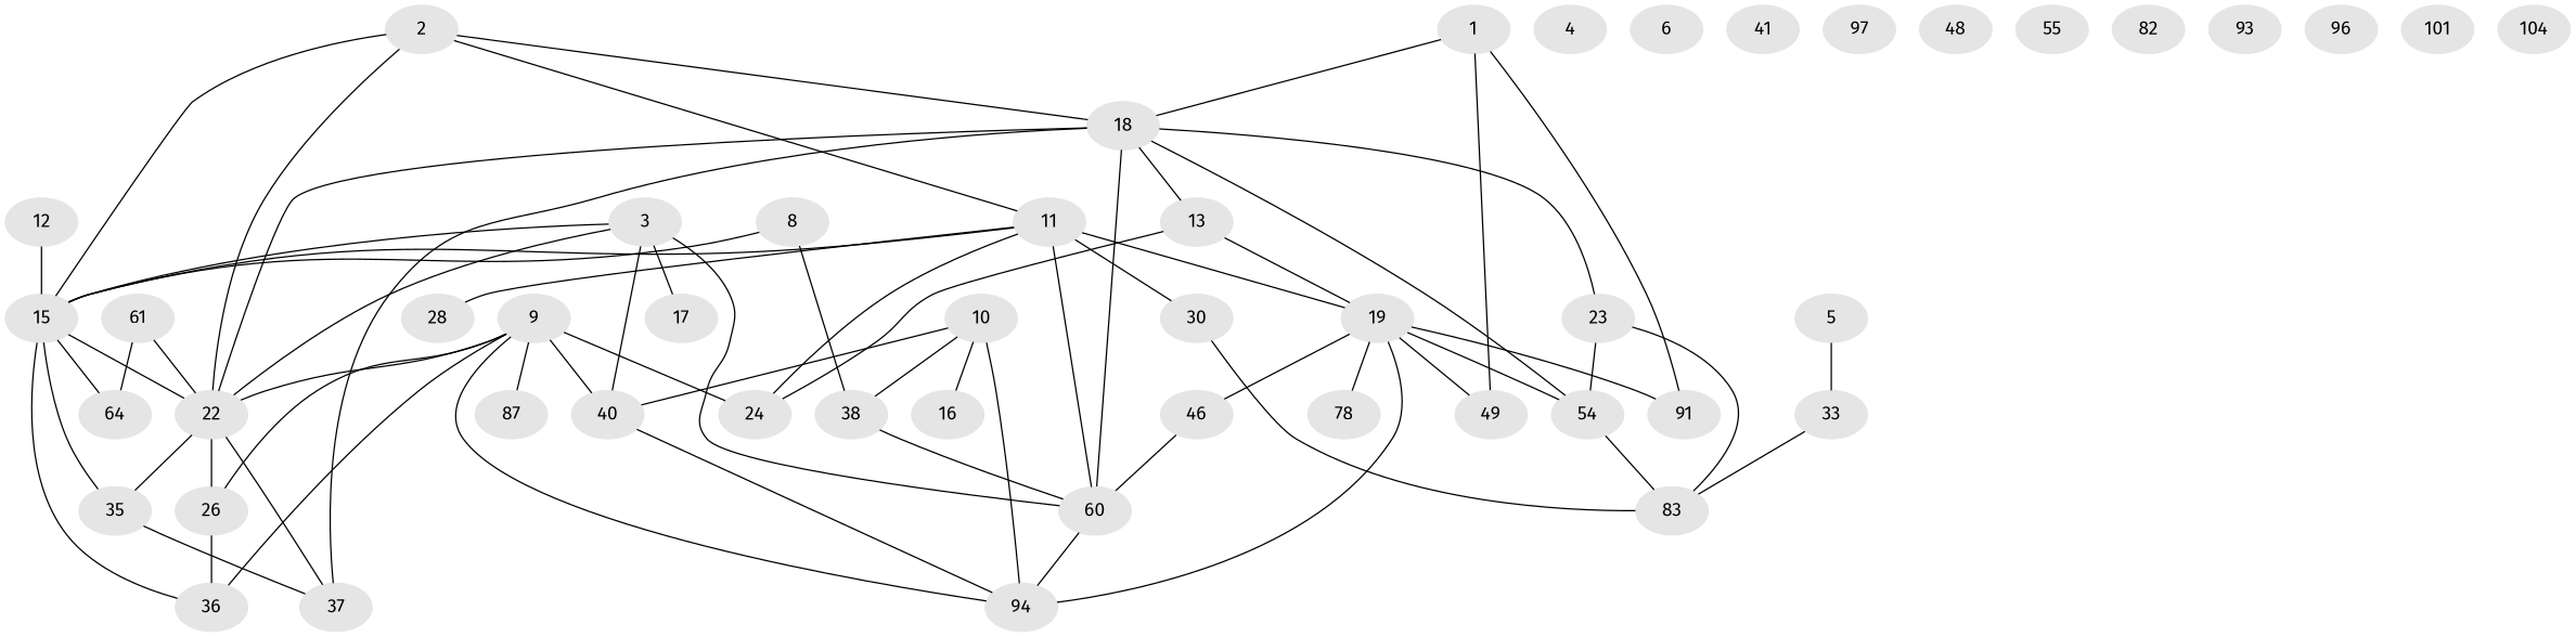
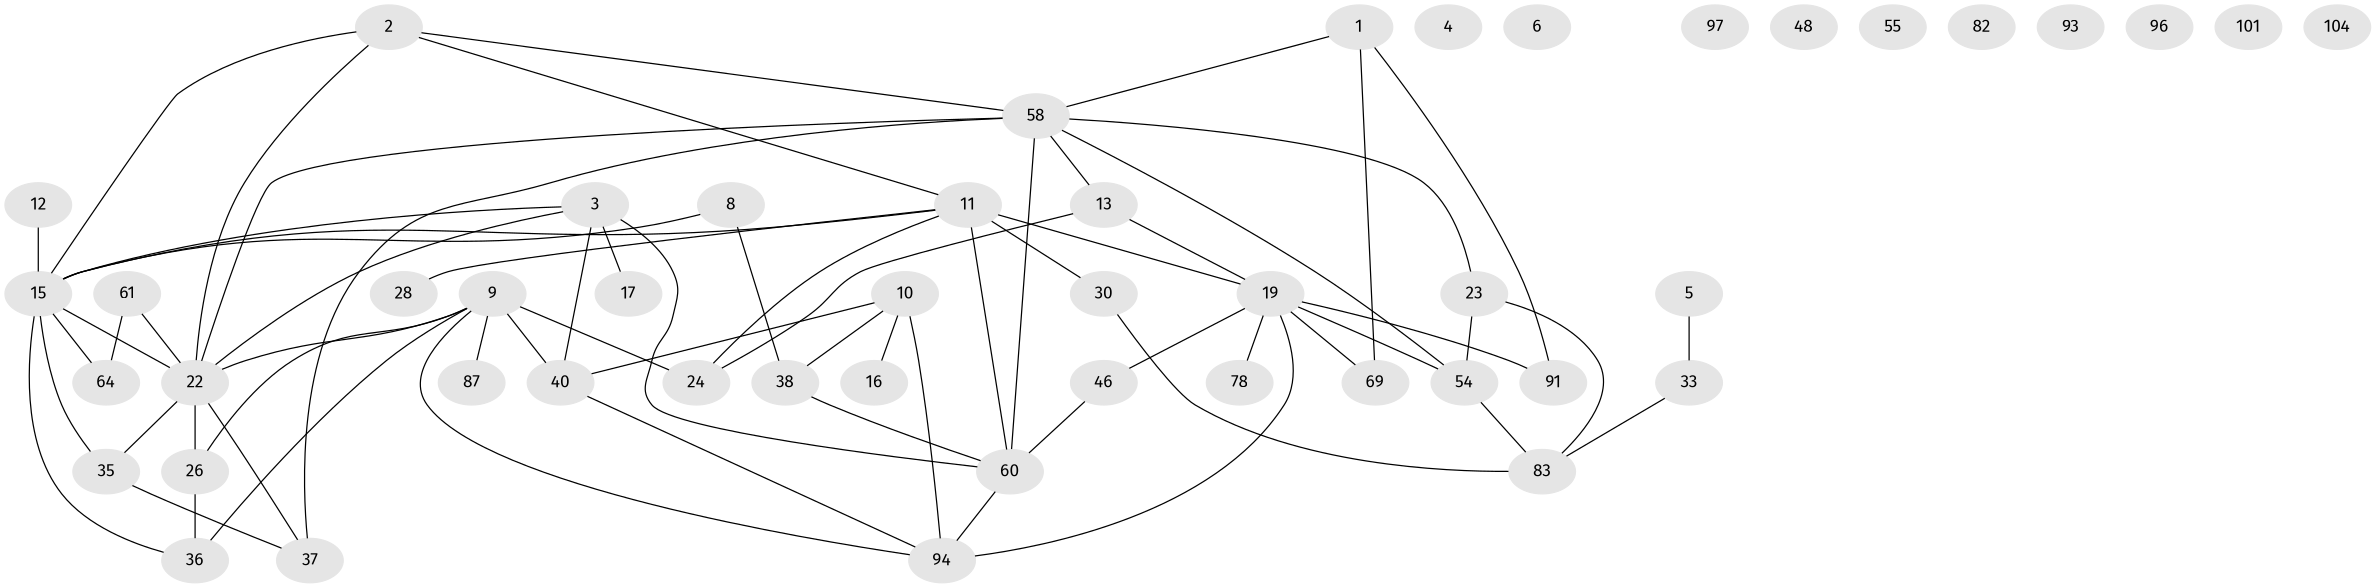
  graph {
    fontname="Fira Sans"
    node [color=gray90 fontname="Fira Sans" style=filled]
    edge [fontname="Fira Sans"]
    1 [super="+7"]
-   18 [super="+79"]
-   49 [super="+71"]
+   18 [super="+79" label=58]
+   49 [super="+71" label=69]
    91
    22 [super="+31+88+27"]
    13 [super="+113"]
    60 [super="+108+67"]
    23 [super="+80+25+74"]
    37 [super="+45"]
    54 [super="+100"]
    2 [super="+50+63"]
    11 [super="+51+89"]
    15 [super="+52+68"]
    24 [super="+99"]
    19 [super="+97+77"]
    28 [super="+53"]
    30 [super="+75"]
    36 [super="+111+86+81"]
    35 [super="+44"]
    64 [super="+105"]
    26 [super="+56"]
    3 [super="+84+34+14"]
    17 [super="+62"]
    40 [super="+103+85"]
    94 [super="+102+95"]
    4
    5 [super="+43"]
    33 [super="+39+112"]
    8 [super="+98"]
    38 [super="+110+69"]
    83 [super="+92"]
    6
    9 [super="+59+29+65"]
    87
    10 [super="+20"]
    16 [super="+58"]
    46
    78
    12 [super="+42"]
-   41
    n41 [label=97]
    48
    55
    61
    82
    93
    96
    101
    104
    1 -- 18
    1 -- 49
    1 -- 91
    18 -- 22
    18 -- 13
    18 -- 60 [weight=2]
    18 -- 23
    18 -- 37
    18 -- 54
    22 -- 37
    22 -- 35 [weight=2]
    22 -- 26
    13 -- 24
    13 -- 19
    60 -- 94
    23 -- 54
    23 -- 83
    54 -- 83
    2 -- 18
    2 -- 22
    2 -- 11
    2 -- 15
    11 -- 60 [weight=2]
    11 -- 15
    11 -- 24
    11 -- 19
    11 -- 28
    11 -- 30 [weight=2]
    15 -- 22
    15 -- 36
    15 -- 35
    15 -- 64
    19 -- 49
    19 -- 91
    19 -- 54
    19 -- 94
    19 -- 46
    19 -- 78
    30 -- 83
    35 -- 37
    26 -- 36
    3 -- 22
    3 -- 60
    3 -- 15
    3 -- 17 [weight=2]
    3 -- 40
    40 -- 94
    5 -- 33
    33 -- 83
    8 -- 15
    8 -- 38
    38 -- 60
    9 -- 22 [weight=2]
    9 -- 24
    9 -- 36
    9 -- 26
    9 -- 40
    9 -- 94
    9 -- 87
    10 -- 40 [weight=2]
    10 -- 94 [weight=2]
    10 -- 38
    10 -- 16
    46 -- 60
    12 -- 15
    61 -- 22
    61 -- 64
  }
